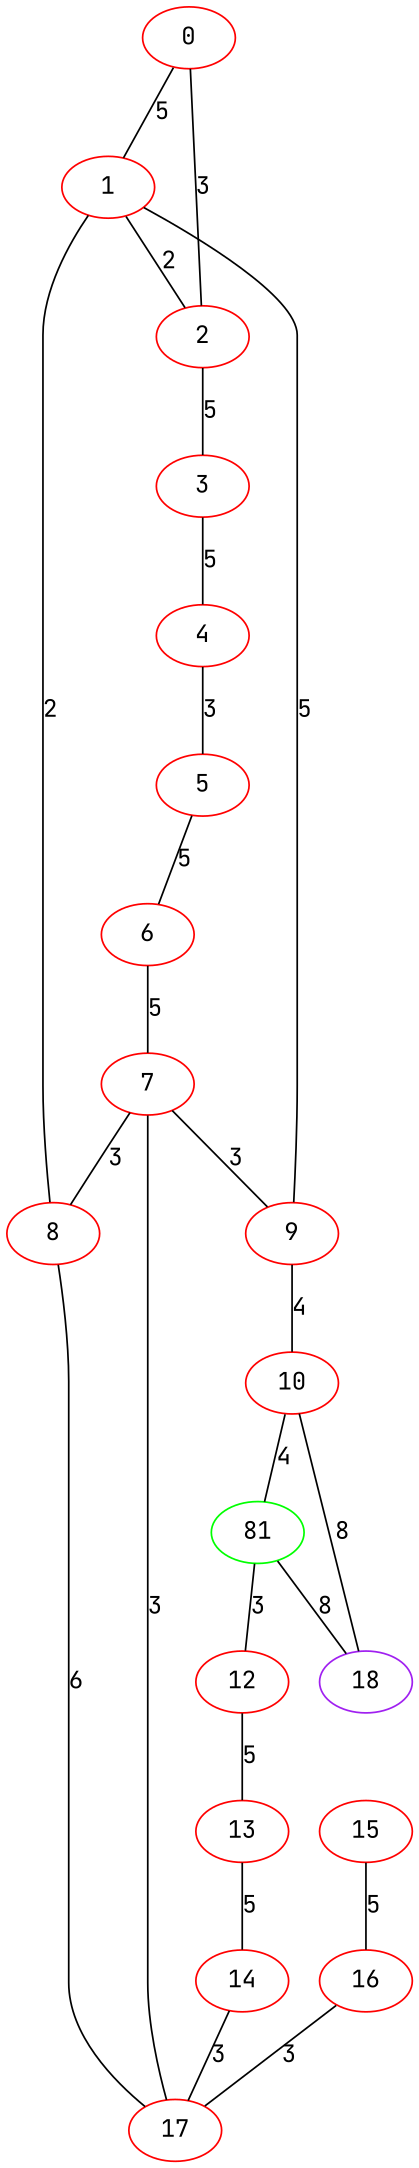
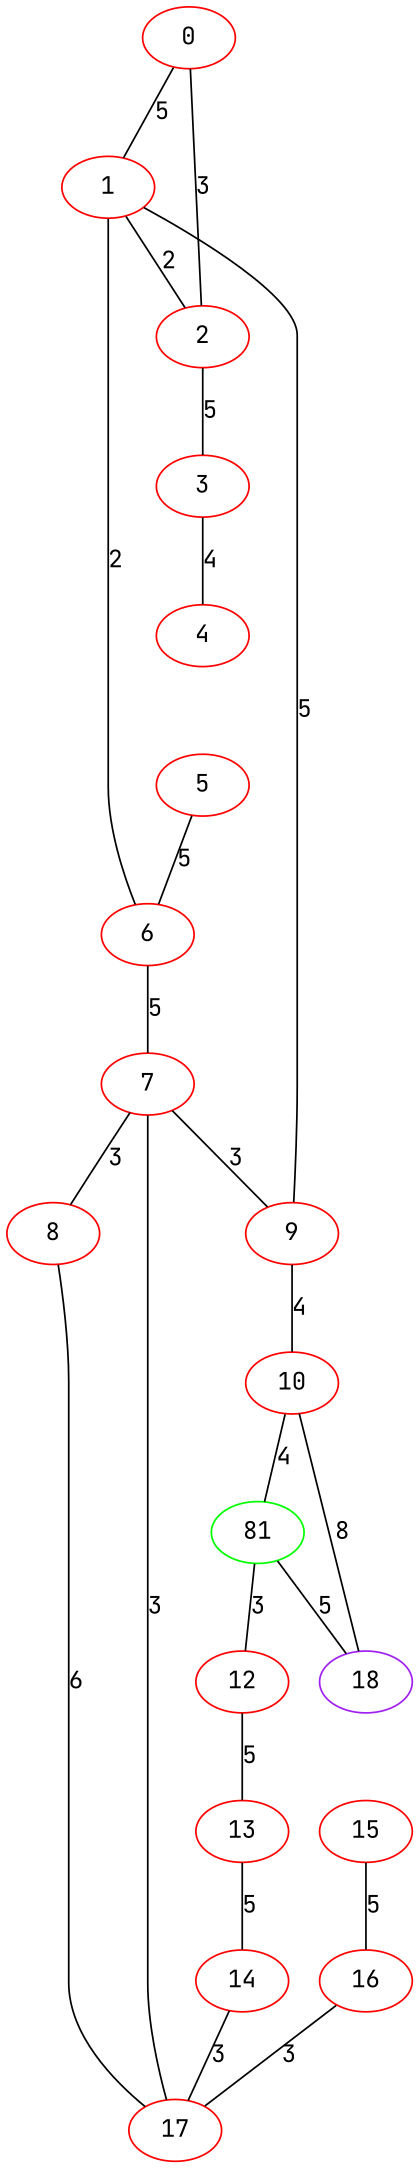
  graph {
    fontname="JetBrains Mono"
    node [color=red fontname="JetBrains Mono" weight=1]
    edge [fontname="JetBrains Mono"]
    0
    1
    2
    8
    9
    3
    17
    10
    4
    5
    6
    7
    n13 [color=green label=81 weight=2]
    18 [color=purple weight=4]
    12
    13
    14
    15
    16
    0 -- 1 [label=5]
    0 -- 2 [label=3]
    1 -- 2 [label=2]
-   1 -- 8 [label=2]
+   1 -- 6 [label=2]
    1 -- 9 [label=5]
    2 -- 3 [label=5]
    8 -- 17 [label=6]
    9 -- 10 [label=4]
-   3 -- 4 [label=5]
+   3 -- 4 [label=4]
    10 -- n13 [label=4]
    10 -- 18 [label=8]
-   4 -- 5 [label=3]
    5 -- 6 [label=5]
    6 -- 7 [label=5]
    7 -- 8 [label=3]
    7 -- 9 [label=3]
    7 -- 17 [label=3]
-   n13 -- 18 [label=8]
+   n13 -- 18 [label=5]
    n13 -- 12 [label=3]
    12 -- 13 [label=5]
    13 -- 14 [label=5]
    14 -- 17 [label=3]
    15 -- 16 [label=5]
    16 -- 17 [label=3]
  }
